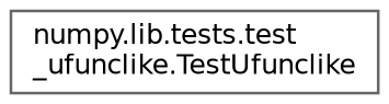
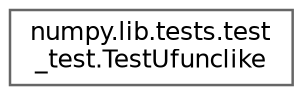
  digraph {
    rankdir=LR
-   n1 [color=grey40 fillcolor=white fontname=Helvetica fontsize=10 height=0.2 label="numpy.lib.tests.test\l_ufunclike.TestUfunclike" shape=box style=filled width=0.4]
+   n1 [color=grey40 fillcolor=white fontname=Helvetica fontsize=10 height=0.2 label="numpy.lib.tests.test\l_test.TestUfunclike" shape=box style=filled width=0.4]
  }
